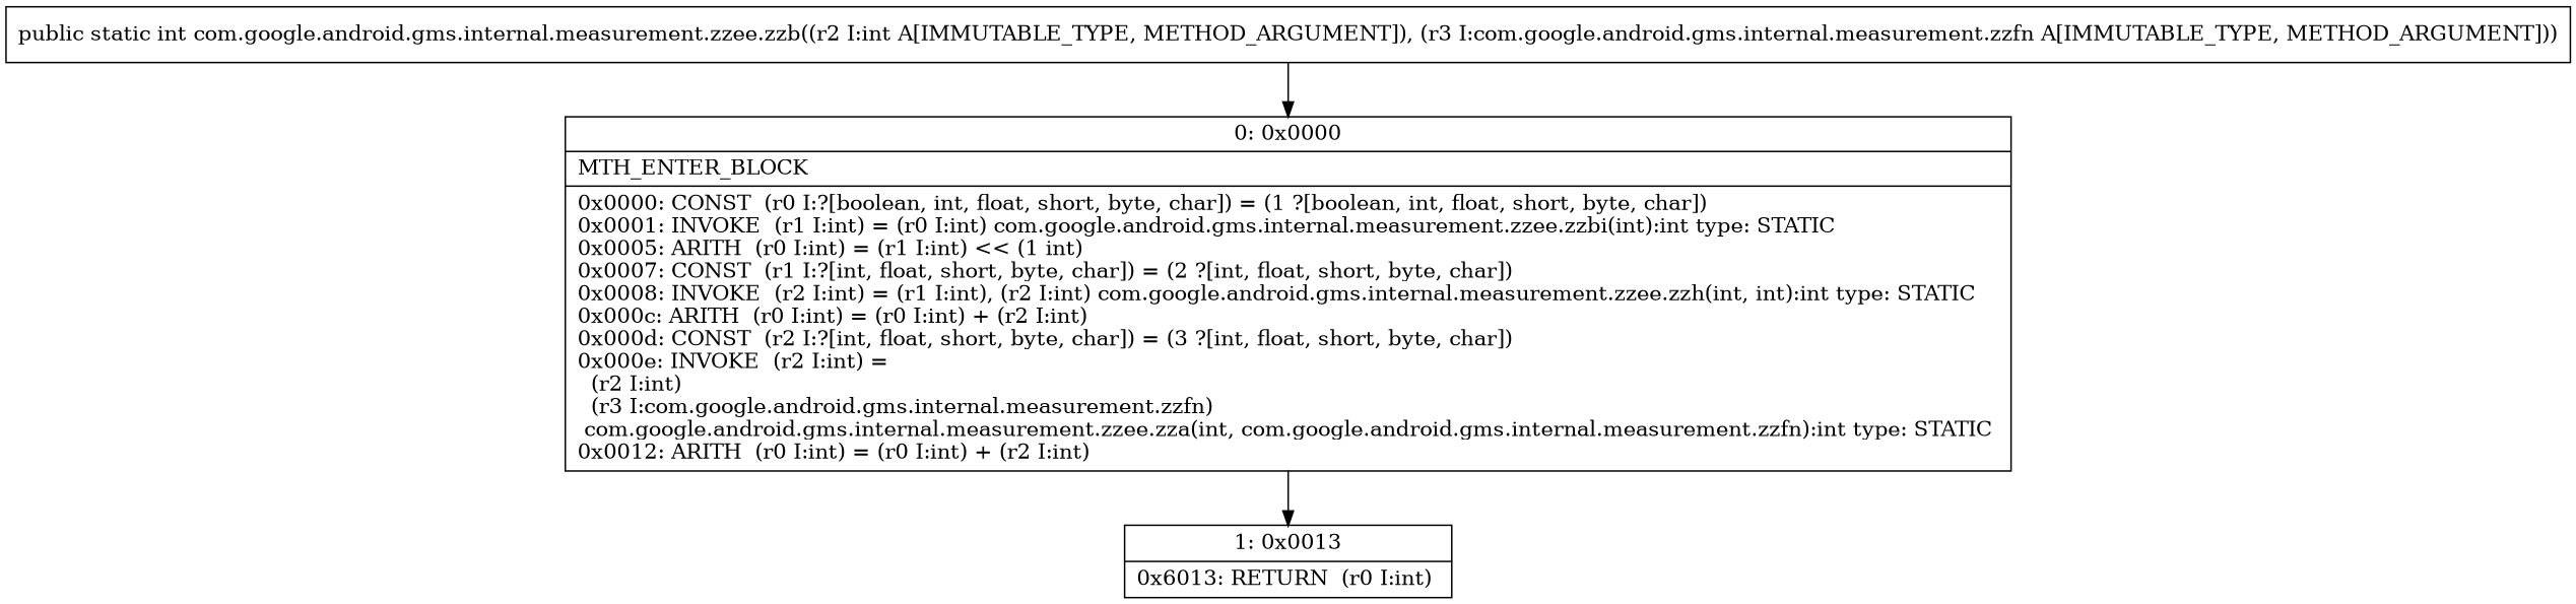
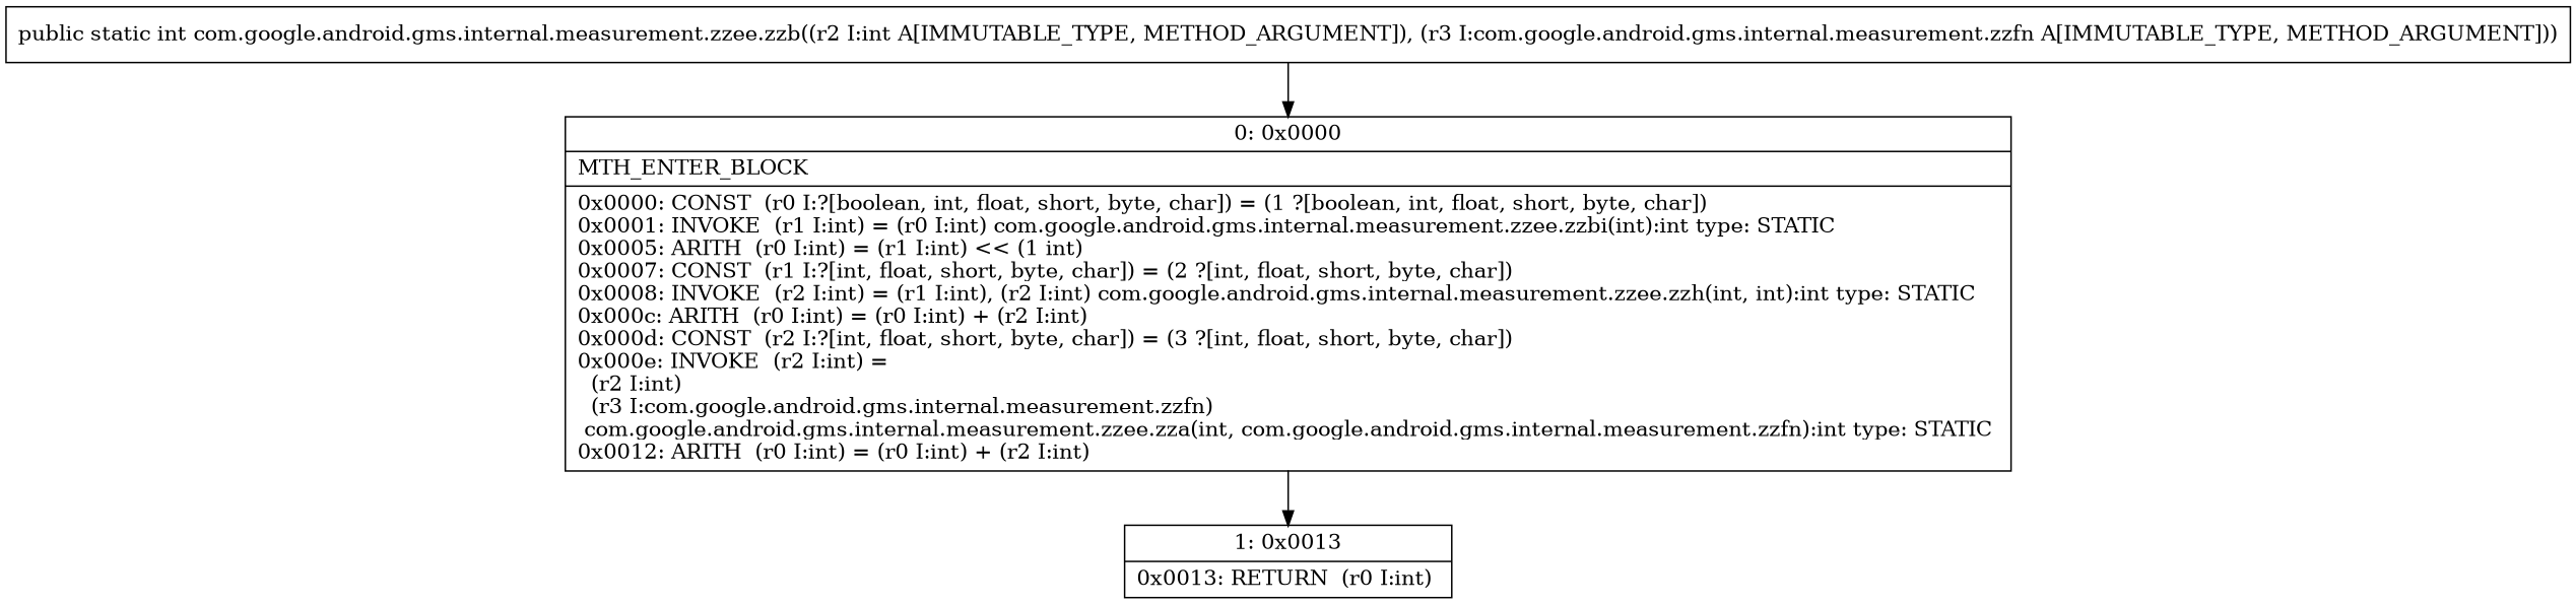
  digraph {
    node [shape=record]
    n1 [label="{0\:\ 0x0000|MTH_ENTER_BLOCK\l|0x0000: CONST  (r0 I:?[boolean, int, float, short, byte, char]) = (1 ?[boolean, int, float, short, byte, char]) \l0x0001: INVOKE  (r1 I:int) = (r0 I:int) com.google.android.gms.internal.measurement.zzee.zzbi(int):int type: STATIC \l0x0005: ARITH  (r0 I:int) = (r1 I:int) \<\< (1 int) \l0x0007: CONST  (r1 I:?[int, float, short, byte, char]) = (2 ?[int, float, short, byte, char]) \l0x0008: INVOKE  (r2 I:int) = (r1 I:int), (r2 I:int) com.google.android.gms.internal.measurement.zzee.zzh(int, int):int type: STATIC \l0x000c: ARITH  (r0 I:int) = (r0 I:int) + (r2 I:int) \l0x000d: CONST  (r2 I:?[int, float, short, byte, char]) = (3 ?[int, float, short, byte, char]) \l0x000e: INVOKE  (r2 I:int) = \l  (r2 I:int)\l  (r3 I:com.google.android.gms.internal.measurement.zzfn)\l com.google.android.gms.internal.measurement.zzee.zza(int, com.google.android.gms.internal.measurement.zzfn):int type: STATIC \l0x0012: ARITH  (r0 I:int) = (r0 I:int) + (r2 I:int) \l}"]
-   n2 [label="{1\:\ 0x0013|0x6013: RETURN  (r0 I:int) \l}"]
+   n2 [label="{1\:\ 0x0013|0x0013: RETURN  (r0 I:int) \l}"]
    n3 [label="{public static int com.google.android.gms.internal.measurement.zzee.zzb((r2 I:int A[IMMUTABLE_TYPE, METHOD_ARGUMENT]), (r3 I:com.google.android.gms.internal.measurement.zzfn A[IMMUTABLE_TYPE, METHOD_ARGUMENT])) }"]
    n1 -> n2
    n3 -> n1
  }
